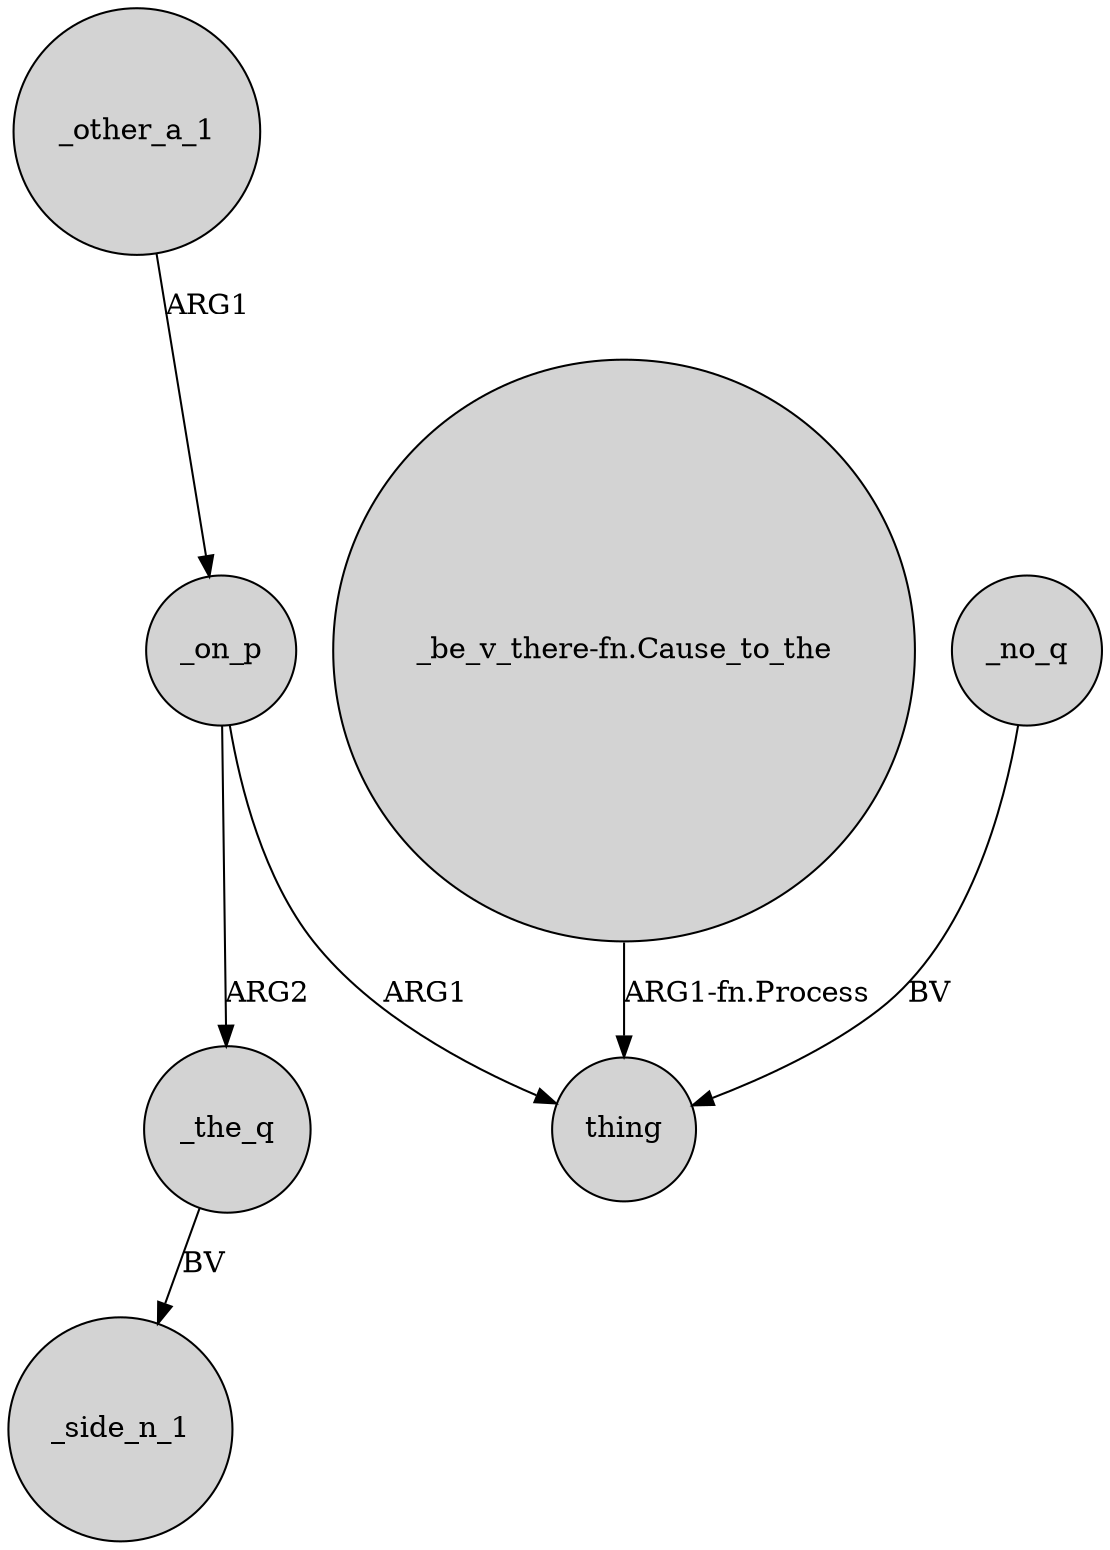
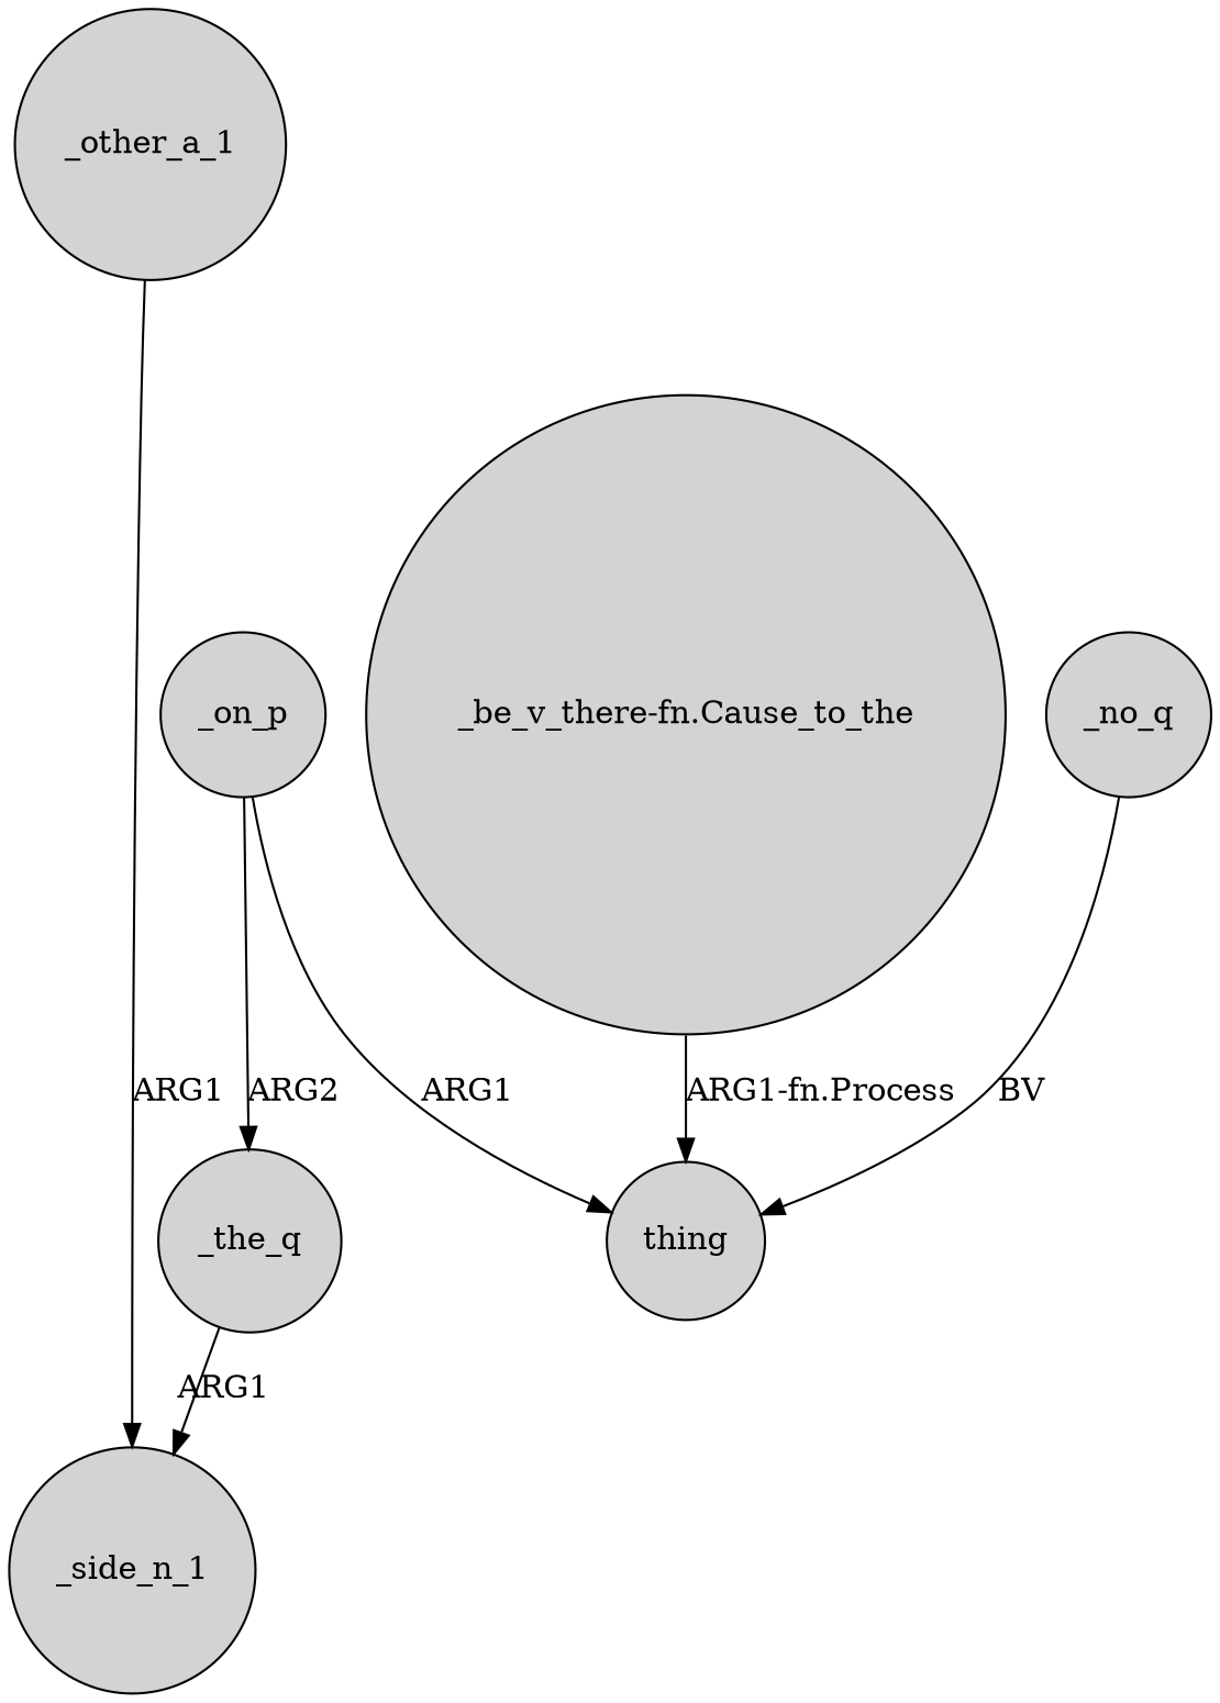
  digraph {
    node [shape=circle style=filled]
    _other_a_1
    _side_n_1
    _on_p
    thing
    _the_q
    n6 [label="_be_v_there-fn.Cause_to_the"]
    _no_q
-   _other_a_1 -> _on_p [label=ARG1]
+   _other_a_1 -> _side_n_1 [label=ARG1]
    _on_p -> thing [label=ARG1]
    _on_p -> _the_q [label=ARG2]
-   _the_q -> _side_n_1 [label=BV]
+   _the_q -> _side_n_1 [label=ARG1]
    n6 -> thing [label="ARG1-fn.Process"]
    _no_q -> thing [label=BV]
  }
